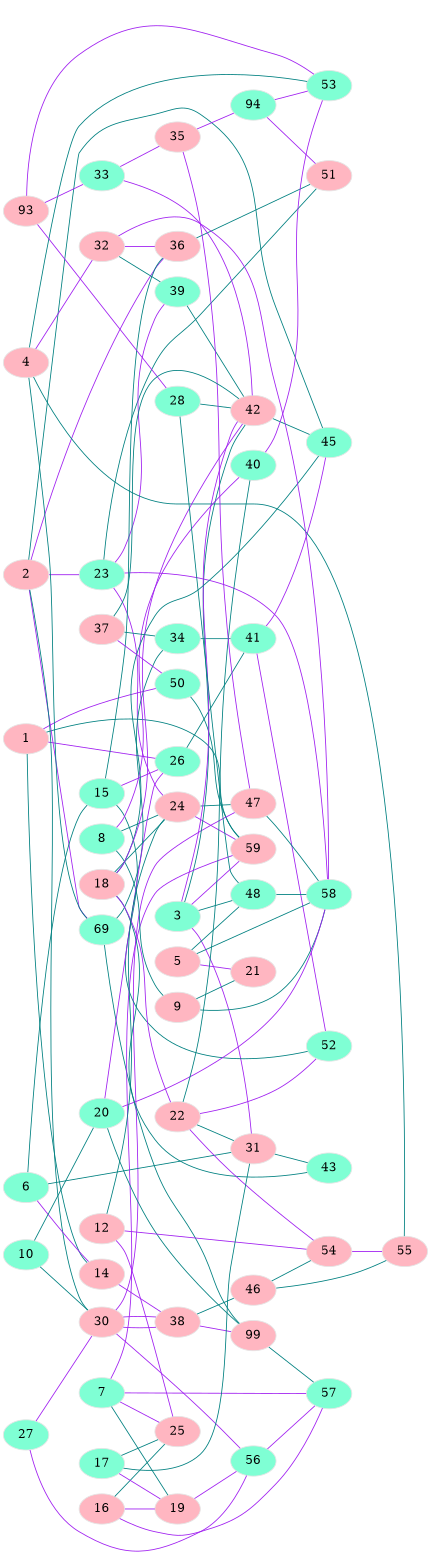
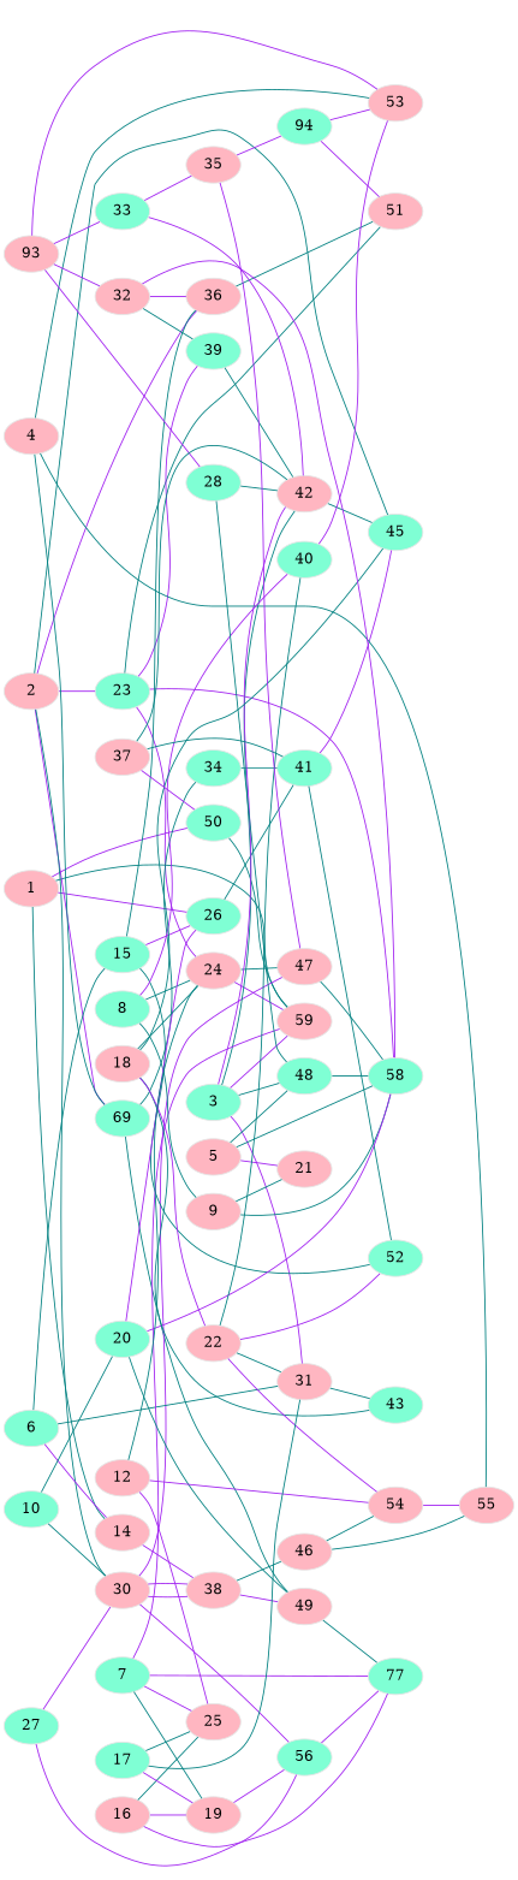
  graph {
    rankdir=LR
    node [color=gray90 fillcolor=lightpink style=filled]
    edge [color=purple]
    1
    14
    26 [fillcolor=aquamarine]
    50 [fillcolor=aquamarine]
    59
    38
    41 [fillcolor=aquamarine]
    23 [fillcolor=aquamarine]
    2
    n10 [fillcolor=aquamarine label=69]
    30
    36
    45 [fillcolor=aquamarine]
    58 [fillcolor=aquamarine]
    24
    51
    39 [fillcolor=aquamarine]
    34 [fillcolor=aquamarine]
-   49 [label=99]
+   49
    56 [fillcolor=aquamarine]
    47
    3 [fillcolor=aquamarine]
    31
    42
    48 [fillcolor=aquamarine]
    43 [fillcolor=aquamarine]
    4
-   53 [fillcolor=aquamarine]
+   53
    55
    40 [fillcolor=aquamarine]
    5
    21
    6 [fillcolor=aquamarine]
    15 [fillcolor=aquamarine]
    52 [fillcolor=aquamarine]
    7 [fillcolor=aquamarine]
    19
    25
-   57 [fillcolor=aquamarine]
+   57 [fillcolor=aquamarine label=77]
    8 [fillcolor=aquamarine]
    9
    10 [fillcolor=aquamarine]
    20 [fillcolor=aquamarine]
    18
    22
    n46 [fillcolor=aquamarine label=94]
    12
    54
    n49 [label=93]
    28 [fillcolor=aquamarine]
    32
    33 [fillcolor=aquamarine]
    35
    46
    16
    17 [fillcolor=aquamarine]
    27 [fillcolor=aquamarine]
    37
    1 -- 14 [color=teal]
    1 -- 26
    1 -- 50
    1 -- 59 [color=teal]
    14 -- 38
    26 -- 41 [color=teal]
    50 -- 59 [color=teal]
    38 -- 49
    38 -- 46 [color=teal]
    41 -- 45
-   41 -- 52
+   41 -- 52 [color=teal]
    23 -- 58
    23 -- 24
    23 -- 51 [color=teal]
    23 -- 39
    2 -- 23
    2 -- n10
    2 -- 30 [color=teal]
    2 -- 36
    2 -- 45 [color=teal]
    n10 -- 34 [color=teal]
    n10 -- 49 [color=teal]
    30 -- 38
    30 -- 38
    30 -- 56
    30 -- 47
    36 -- 51 [color=teal]
    24 -- 59
    24 -- 47 [color=teal]
    39 -- 42 [color=teal]
    34 -- 41 [color=teal]
    49 -- 57 [color=teal]
    56 -- 57
    47 -- 58 [color=teal]
    3 -- 59
    3 -- 31
    3 -- 42 [color=teal]
    3 -- 42
    3 -- 48 [color=teal]
    31 -- 43 [color=teal]
    42 -- 45 [color=teal]
    48 -- 58 [color=teal]
    4 -- n10 [color=teal]
    4 -- 53 [color=teal]
    4 -- 55 [color=teal]
    40 -- 53
    5 -- 58 [color=teal]
    5 -- 48 [color=teal]
    5 -- 21
    6 -- 14
    6 -- 31 [color=teal]
    6 -- 15 [color=teal]
    15 -- 26
    15 -- 36 [color=teal]
    15 -- 52 [color=teal]
    7 -- 59
    7 -- 19 [color=teal]
    7 -- 25
    7 -- 57
    19 -- 56
    8 -- 24 [color=teal]
    8 -- 40
    8 -- 9 [color=teal]
    9 -- 58 [color=teal]
    9 -- 21 [color=teal]
    10 -- 30 [color=teal]
    10 -- 20 [color=teal]
    20 -- 26
    20 -- 58
    20 -- 49 [color=teal]
    18 -- 45 [color=teal]
    18 -- 24 [color=teal]
-   18 -- 42
    18 -- 43 [color=teal]
    18 -- 22
    22 -- 31 [color=teal]
    22 -- 40 [color=teal]
    22 -- 52
    22 -- 54
    n46 -- 51
    n46 -- 53
    12 -- 24 [color=teal]
    12 -- 25
    12 -- 54
    54 -- 55
    n49 -- 53
    n49 -- 28
-   4 -- 32
+   n49 -- 32
    n49 -- 33
    28 -- 42 [color=teal]
    28 -- 48 [color=teal]
    32 -- 36
    32 -- 58
    32 -- 39 [color=teal]
    33 -- 42
    33 -- 35
    35 -- 47
    35 -- n46
    46 -- 55 [color=teal]
    46 -- 54 [color=teal]
    16 -- 19
    16 -- 25 [color=teal]
    16 -- 57
    17 -- 31 [color=teal]
    17 -- 19
    17 -- 25 [color=teal]
    27 -- 30
    27 -- 56
    37 -- 50
-   37 -- 34 [color=teal]
+   37 -- 41 [color=teal]
    37 -- 42 [color=teal]
  }
